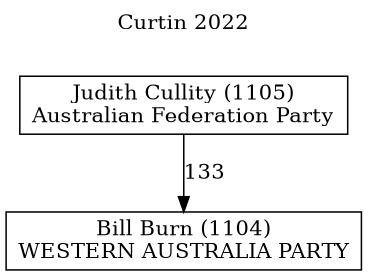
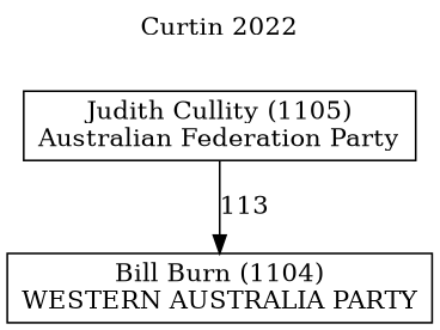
  digraph {
    label="Curtin 2022"
    labelloc=t
    mclimit=2
    node [shape=box]
    n1 [label="Bill Burn (1104)\nWESTERN AUSTRALIA PARTY"]
    n2 [label="Judith Cullity (1105)\nAustralian Federation Party"]
-   n2 -> n1 [label=133]
+   n2 -> n1 [label=113]
  }
